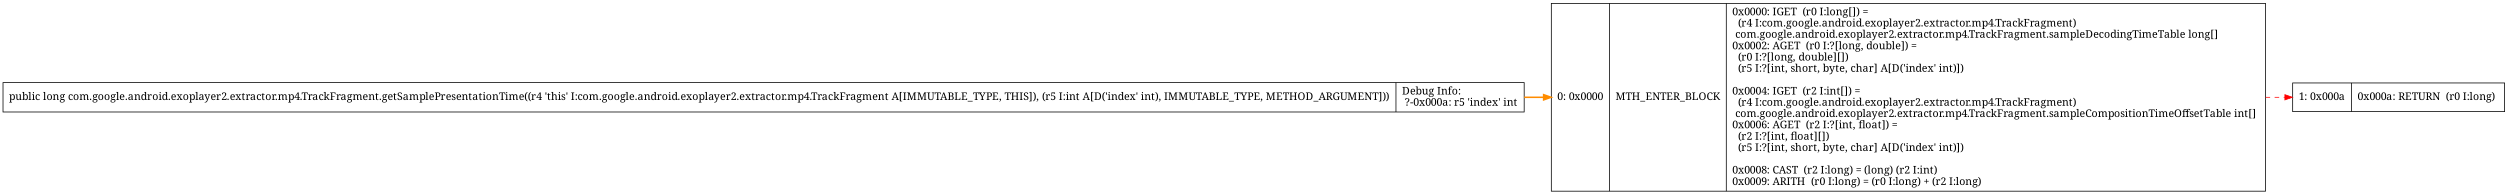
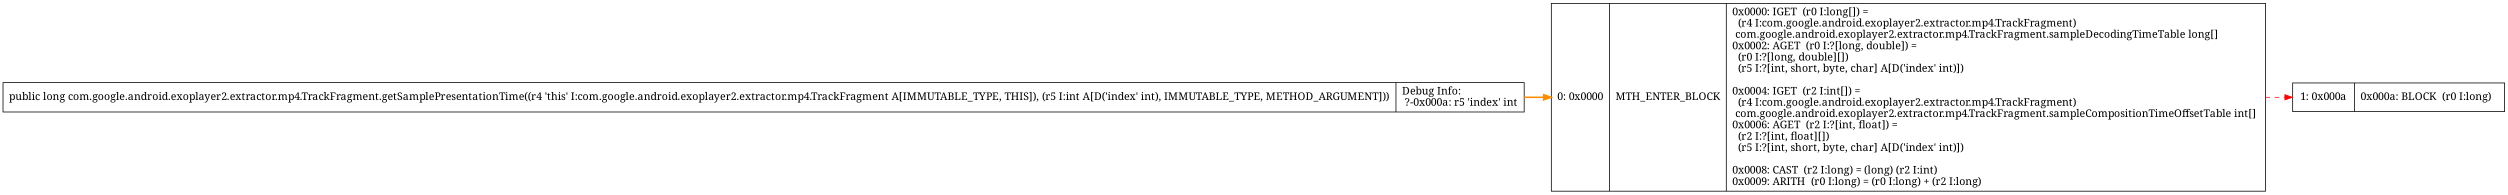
  digraph {
    rankdir=LR
    fontname="Noto Serif"
    node [shape=record fontname="Noto Serif"]
    edge [fontname="Noto Serif"]
    n1 [label="{0\:\ 0x0000|MTH_ENTER_BLOCK\l|0x0000: IGET  (r0 I:long[]) = \l  (r4 I:com.google.android.exoplayer2.extractor.mp4.TrackFragment)\l com.google.android.exoplayer2.extractor.mp4.TrackFragment.sampleDecodingTimeTable long[] \l0x0002: AGET  (r0 I:?[long, double]) = \l  (r0 I:?[long, double][])\l  (r5 I:?[int, short, byte, char] A[D('index' int)])\l \l0x0004: IGET  (r2 I:int[]) = \l  (r4 I:com.google.android.exoplayer2.extractor.mp4.TrackFragment)\l com.google.android.exoplayer2.extractor.mp4.TrackFragment.sampleCompositionTimeOffsetTable int[] \l0x0006: AGET  (r2 I:?[int, float]) = \l  (r2 I:?[int, float][])\l  (r5 I:?[int, short, byte, char] A[D('index' int)])\l \l0x0008: CAST  (r2 I:long) = (long) (r2 I:int) \l0x0009: ARITH  (r0 I:long) = (r0 I:long) + (r2 I:long) \l}"]
-   n2 [label="{1\:\ 0x000a|0x000a: RETURN  (r0 I:long) \l}"]
+   n2 [label="{1\:\ 0x000a|0x000a: BLOCK  (r0 I:long) \l}"]
    n3 [label="{public long com.google.android.exoplayer2.extractor.mp4.TrackFragment.getSamplePresentationTime((r4 'this' I:com.google.android.exoplayer2.extractor.mp4.TrackFragment A[IMMUTABLE_TYPE, THIS]), (r5 I:int A[D('index' int), IMMUTABLE_TYPE, METHOD_ARGUMENT]))  | Debug Info:\l  ?\-0x000a: r5 'index' int\l}"]
    n1 -> n2 [color=red style=dashed]
    n3 -> n1 [color=darkorange style=bold]
  }
